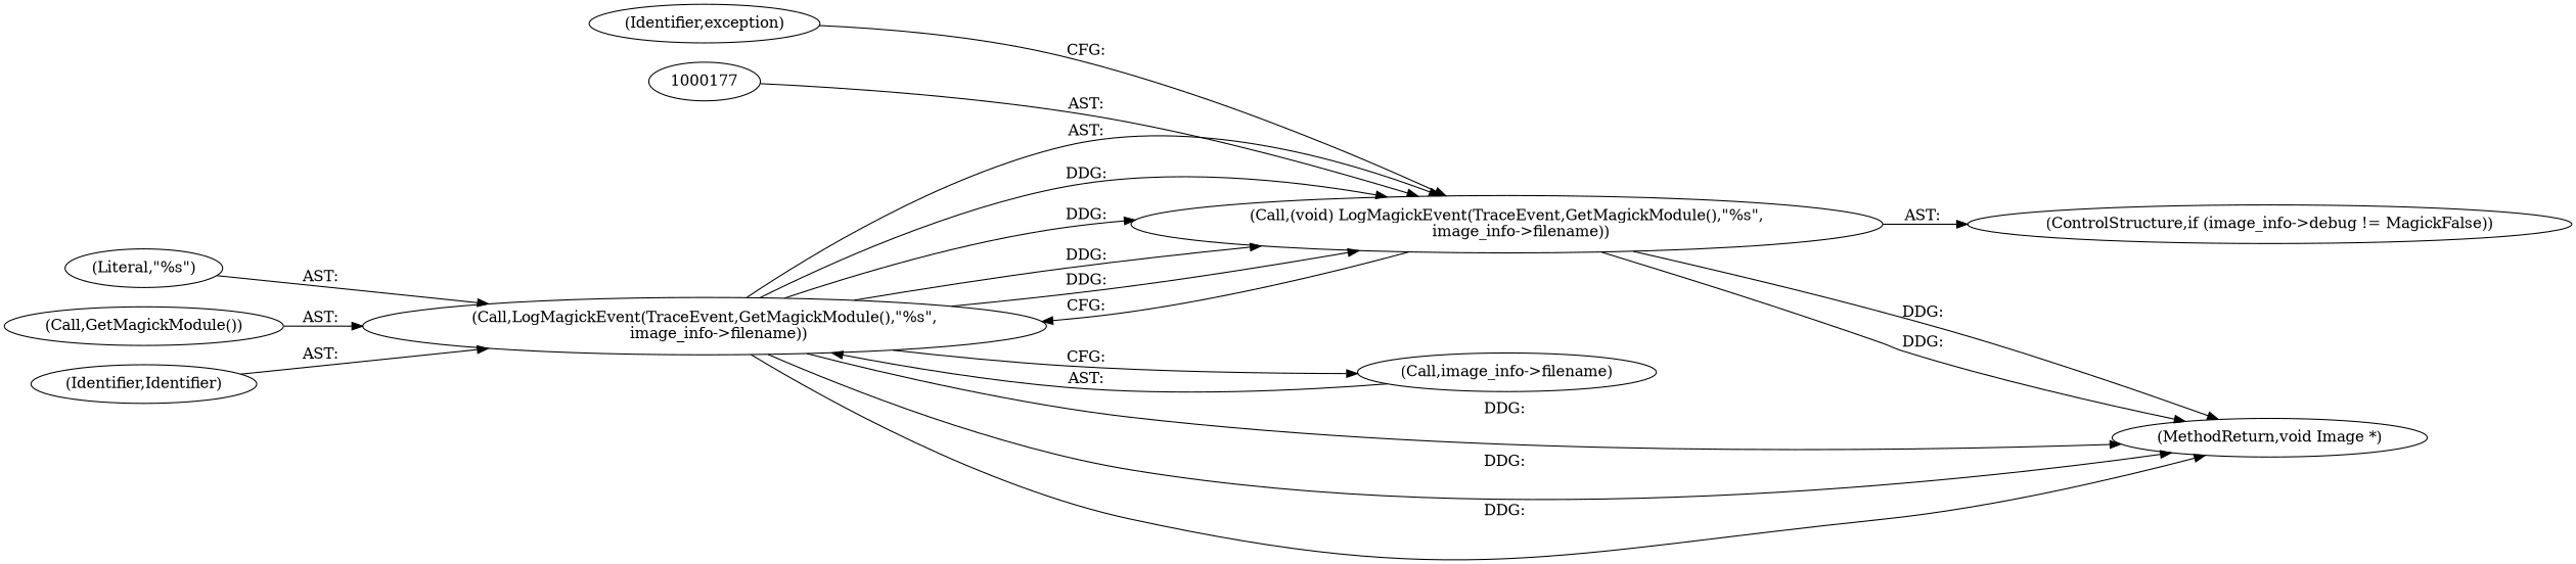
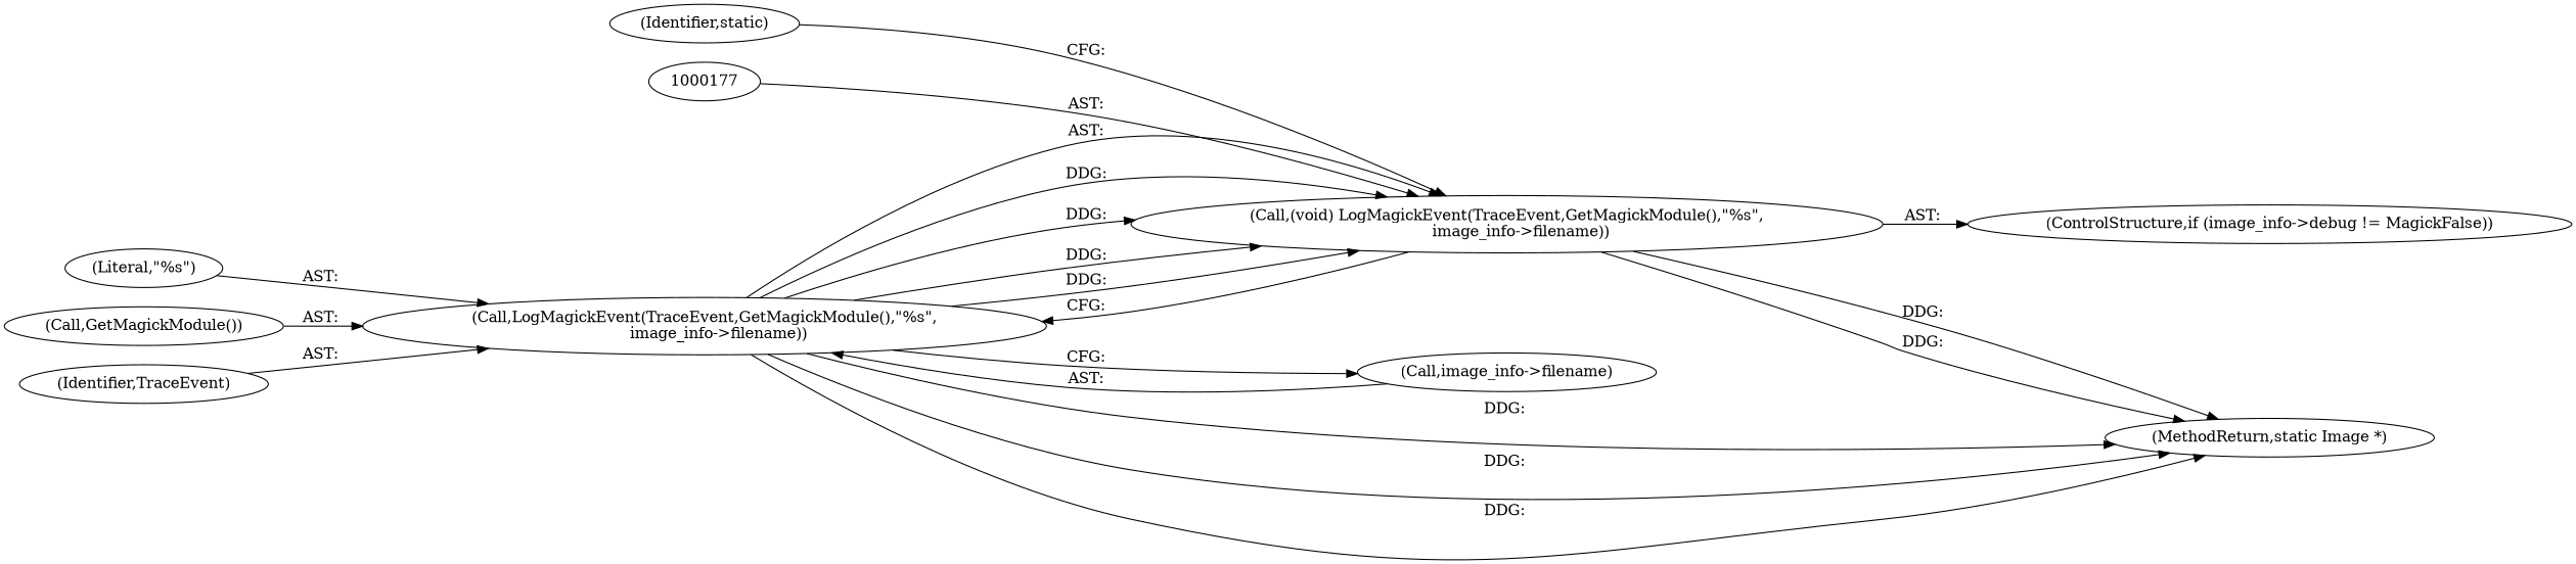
  digraph {
    rankdir=LR
    n1 [label="(Call,LogMagickEvent(TraceEvent,GetMagickModule(),\"%s\",\n      image_info->filename))"]
    n2 [label="(Call,(void) LogMagickEvent(TraceEvent,GetMagickModule(),\"%s\",\n      image_info->filename))"]
    n3 [label="(Call,image_info->filename)"]
-   n4 [label="(MethodReturn,void Image *)"]
+   n4 [label="(MethodReturn,static Image *)"]
    n5 [label="(ControlStructure,if (image_info->debug != MagickFalse))"]
    n6 [label="(Literal,\"%s\")"]
-   n7 [label="(Identifier,exception)"]
+   n7 [label="(Identifier,static)"]
    n8 [label="(Call,GetMagickModule())"]
-   n9 [label="(Identifier,Identifier)"]
+   n9 [label="(Identifier,TraceEvent)"]
    n10 [label=1000177]
    n1 -> n2 [label="AST: "]
    n1 -> n2 [label="DDG: "]
    n1 -> n2 [label="DDG: "]
    n1 -> n2 [label="DDG: "]
    n1 -> n2 [label="DDG: "]
    n1 -> n3 [label="CFG: "]
    n1 -> n4 [label="DDG: "]
    n1 -> n4 [label="DDG: "]
    n1 -> n4 [label="DDG: "]
    n2 -> n1 [label="CFG: "]
    n2 -> n4 [label="DDG: "]
    n2 -> n4 [label="DDG: "]
    n2 -> n5 [label="AST: "]
    n3 -> n1 [label="AST: "]
    n6 -> n1 [label="AST: "]
    n7 -> n2 [label="CFG: "]
    n8 -> n1 [label="AST: "]
    n9 -> n1 [label="AST: "]
    n10 -> n2 [label="AST: "]
  }
